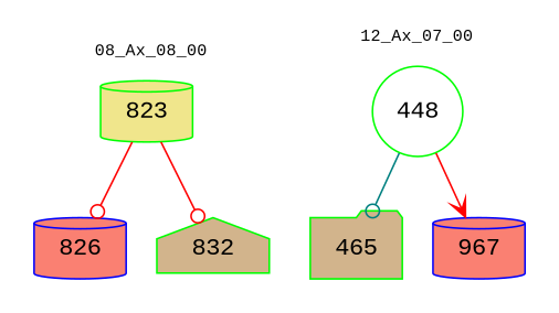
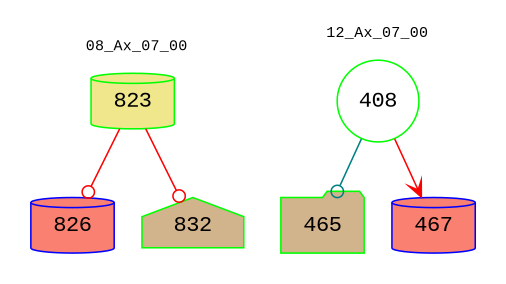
  digraph {
    fontname="Liberation Mono"
    node [color=green fillcolor=salmon fontname="Liberation Mono" shape=cylinder style=filled]
    edge [arrowhead=odot color=red fontname="Liberation Mono"]
    n1 [fillcolor=khaki label=823]
    n2 [color=blue label=826]
    n3 [fillcolor=tan label=832 shape=house]
-   n4 [fillcolor=white label=448 shape=circle]
+   n4 [fillcolor=white label=408 shape=circle]
    n5 [fillcolor=tan label=465 shape=folder]
-   n6 [color=blue label=967]
+   n6 [color=blue label=467]
    subgraph cluster_1 {
      color=white
      fontsize=10
-     label="08_Ax_08_00"
+     label="08_Ax_07_00"
      n1
      n2
      n3
    }
    subgraph cluster_2 {
      color=white
      fontsize=10
      label="12_Ax_07_00"
      n4
      n5
      n6
    }
    n1 -> n2
    n1 -> n3
    n4 -> n5 [color=teal]
    n4 -> n6 [arrowhead=vee]
  }
